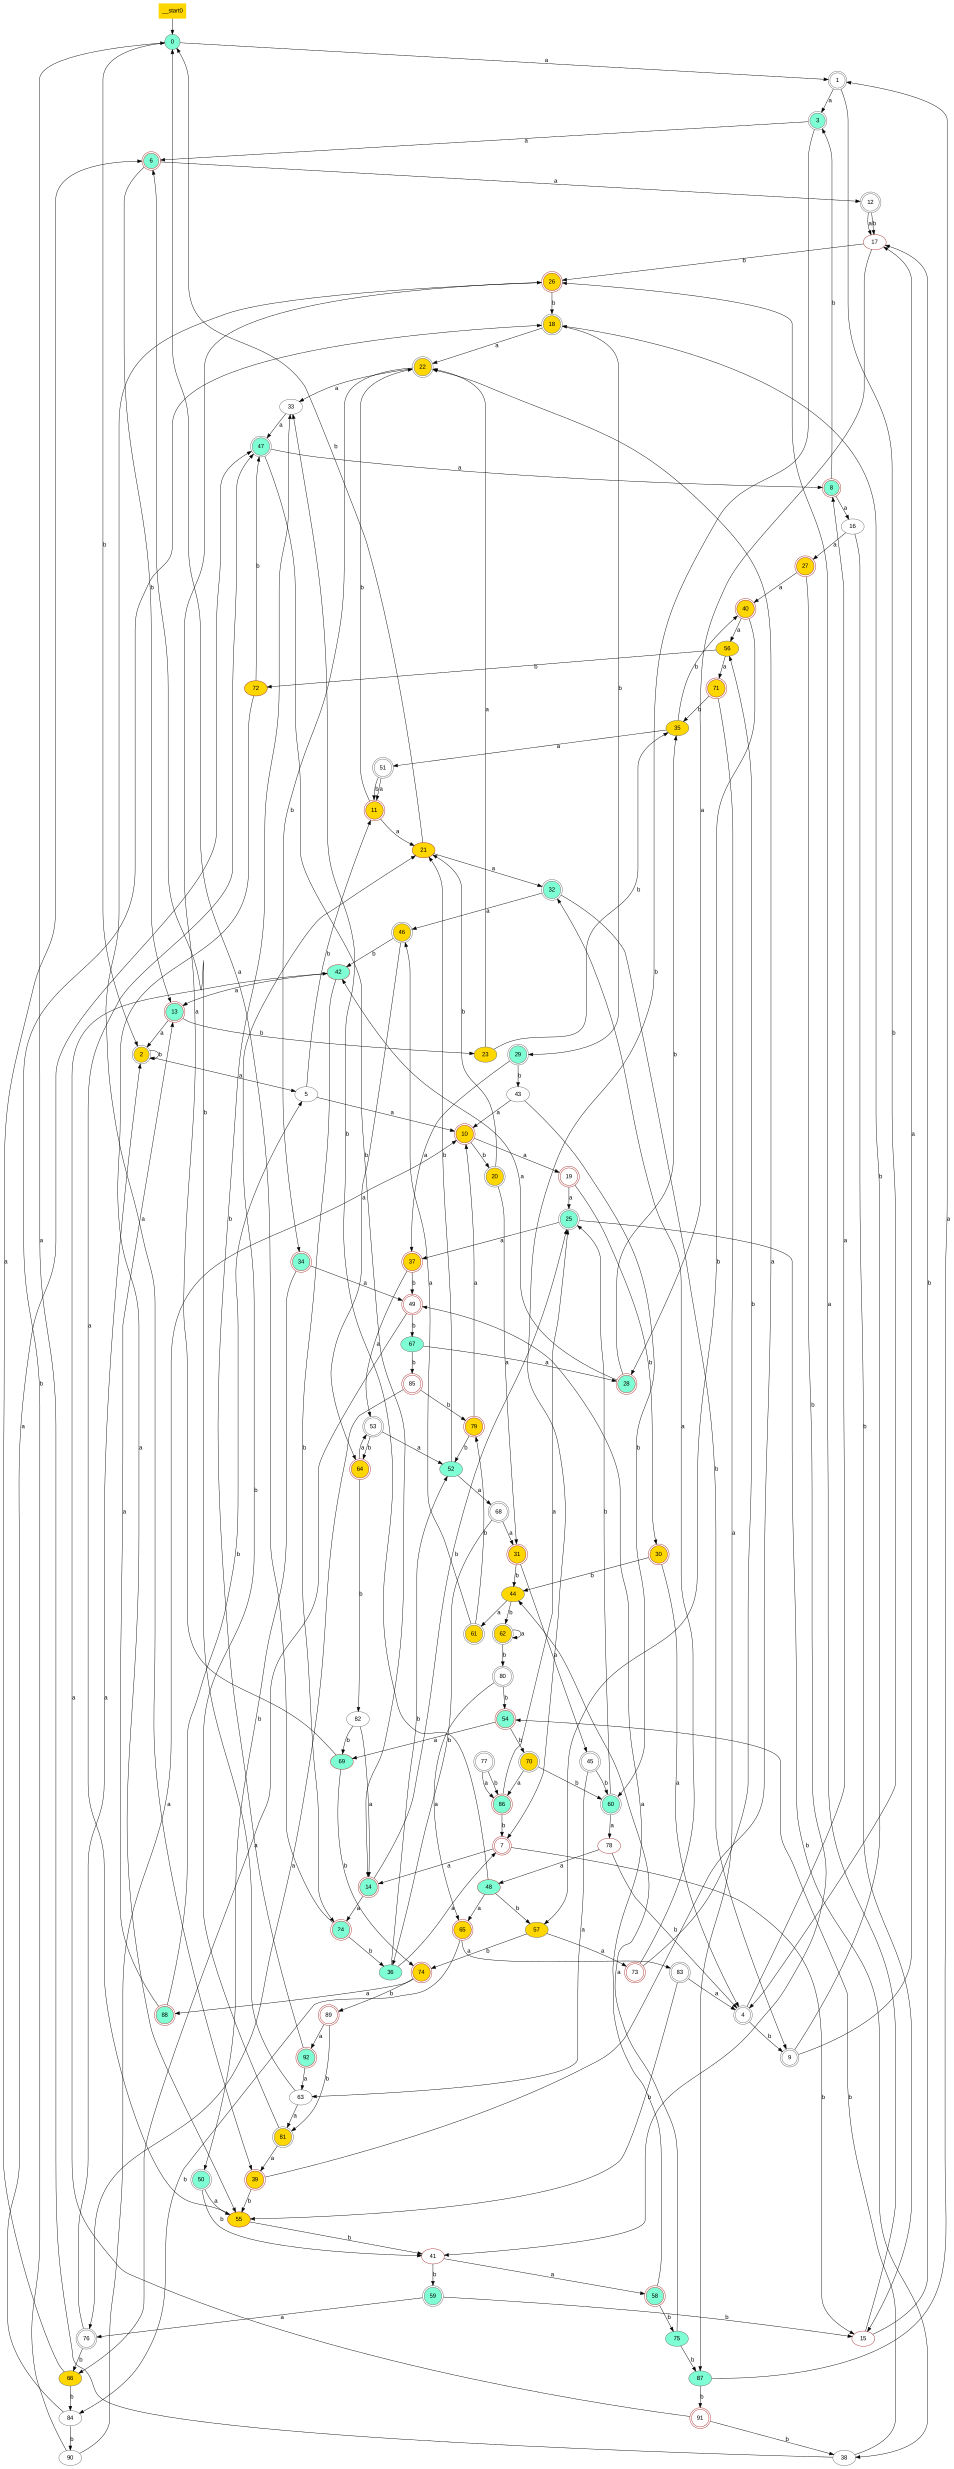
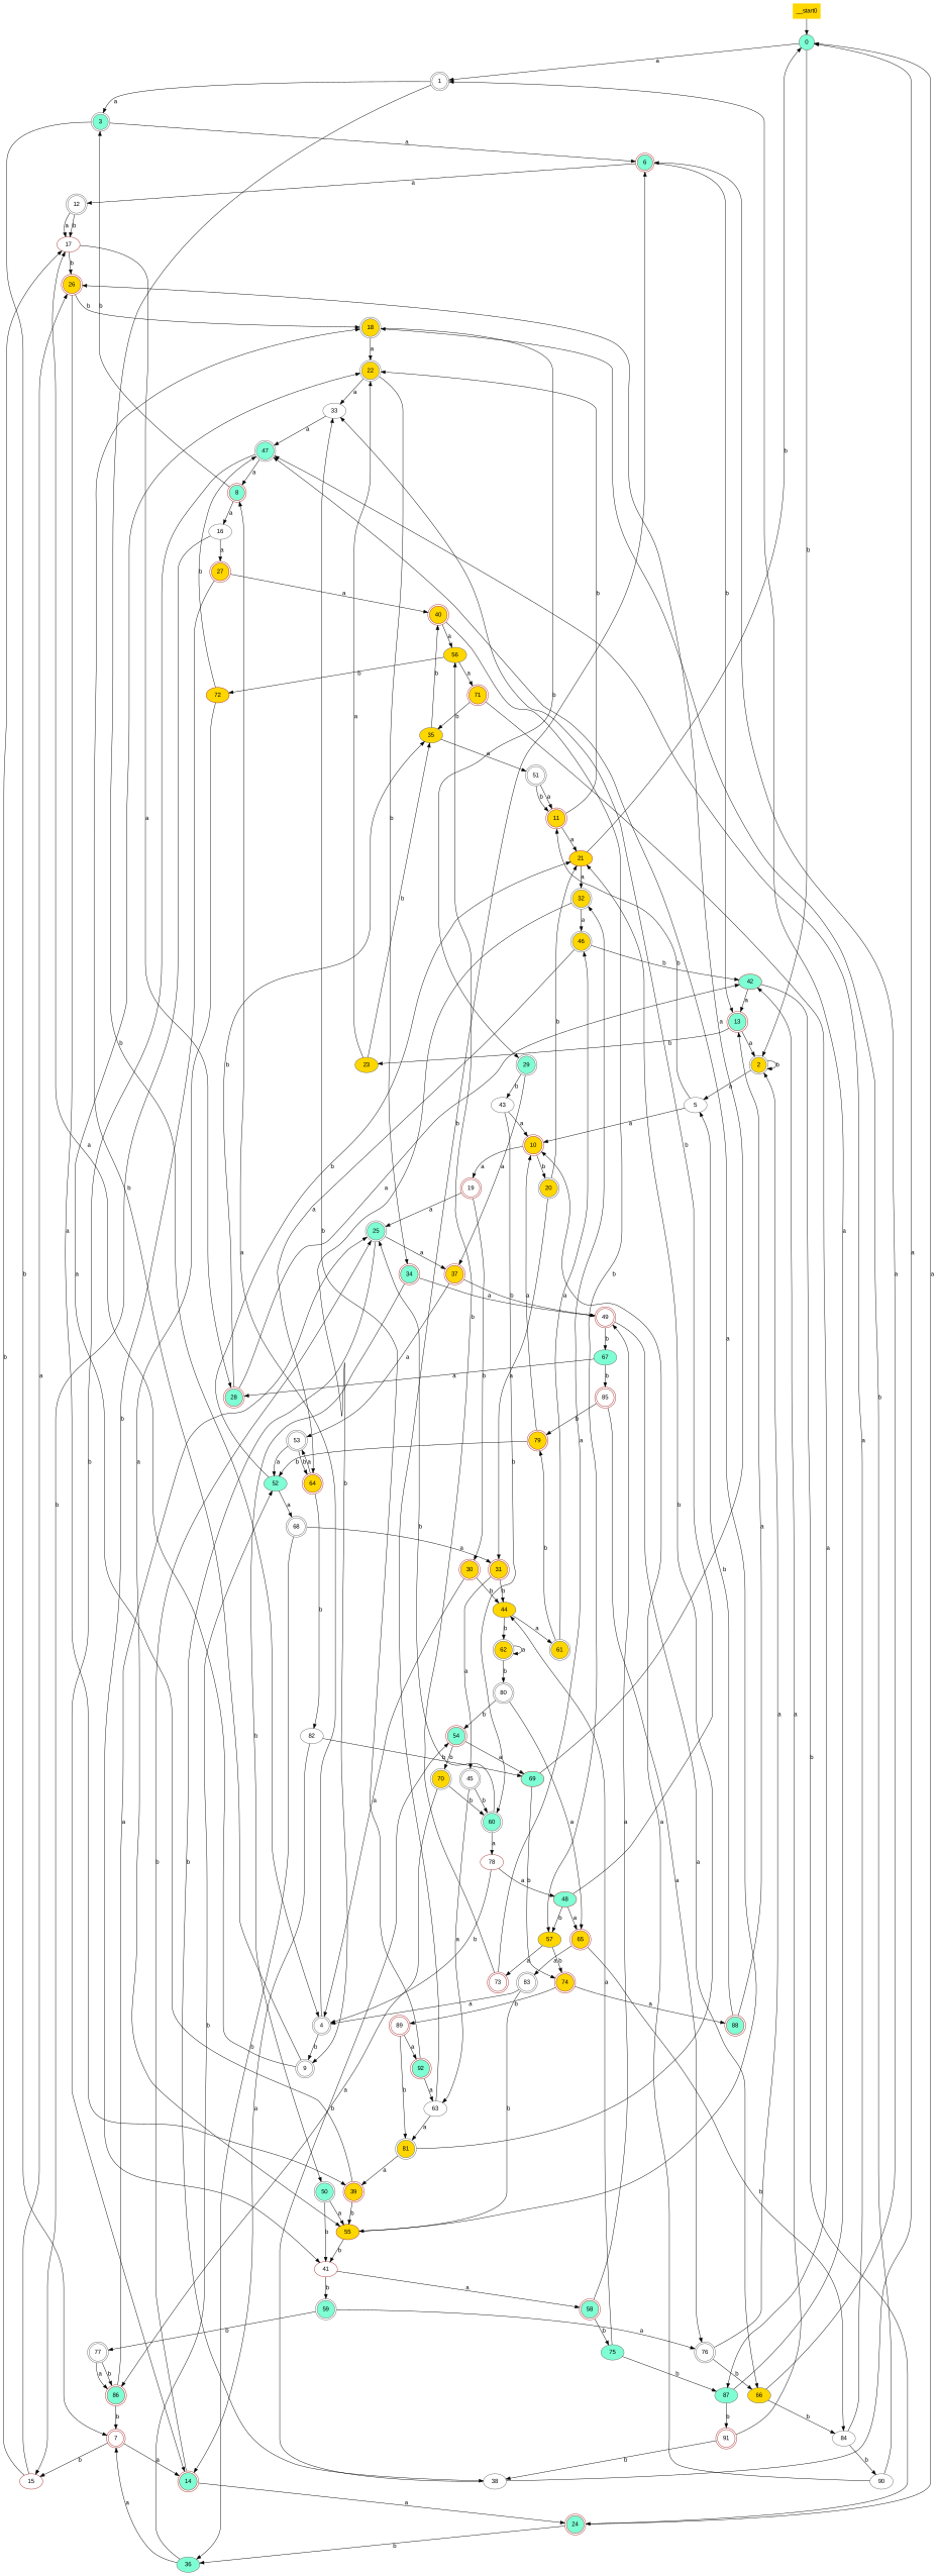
  digraph {
    fontname="Liberation Sans"
    node [color=gray40 fillcolor=gold fontname="Liberation Sans" shape=doublecircle style=filled]
    edge [fontname="Liberation Sans"]
    __start0 [color=brown shape=none]
    0 [fillcolor=aquamarine shape=circle]
    1 [fillcolor=white]
    2
    3 [fillcolor=aquamarine]
    4 [fillcolor=white]
    5 [fillcolor=white shape=""]
    6 [color=brown fillcolor=aquamarine]
    7 [color=brown fillcolor=white]
    8 [color=brown fillcolor=aquamarine]
    9 [fillcolor=white]
    10 [color=brown]
    11 [color=brown]
    12 [fillcolor=white]
    13 [color=brown fillcolor=aquamarine]
    14 [color=brown fillcolor=aquamarine]
    15 [color=brown fillcolor=white shape=""]
    16 [fillcolor=white shape=""]
    17 [color=brown fillcolor=white shape=""]
    18
    19 [color=brown fillcolor=white]
    20
    21 [color=brown shape=""]
    22
    23 [shape=""]
    24 [color=brown fillcolor=aquamarine]
    25 [fillcolor=aquamarine]
    26 [color=brown]
    27 [color=brown]
    28 [color=brown fillcolor=aquamarine]
    29 [fillcolor=aquamarine]
    30 [color=brown]
    31 [color=brown]
-   32 [fillcolor=aquamarine]
+   32
    33 [fillcolor=white shape=""]
    34 [color=brown fillcolor=aquamarine]
    35 [shape=""]
    36 [fillcolor=aquamarine shape=""]
    37 [color=brown]
    38 [fillcolor=white shape=""]
    39 [color=brown]
    40 [color=brown]
    41 [color=brown fillcolor=white shape=""]
    42 [color=brown fillcolor=aquamarine shape=""]
    43 [fillcolor=white shape=""]
    44 [shape=""]
    45 [fillcolor=white]
    46
    47 [fillcolor=aquamarine]
    49 [color=brown fillcolor=white]
    50 [fillcolor=aquamarine]
    51 [fillcolor=white]
    52 [fillcolor=aquamarine shape=""]
    53 [fillcolor=white]
    54 [color=brown fillcolor=aquamarine]
    55 [color=brown shape=""]
    56 [shape=""]
    57 [shape=""]
    58 [color=brown fillcolor=aquamarine]
    59 [fillcolor=aquamarine]
    60 [fillcolor=aquamarine]
    61
    62
    63 [fillcolor=white shape=""]
    64 [color=brown]
    48 [color=brown fillcolor=aquamarine shape=""]
    65 [color=brown]
    66 [shape=""]
    67 [fillcolor=aquamarine shape=""]
    68 [fillcolor=white]
    69 [color=brown fillcolor=aquamarine shape=""]
    70
    71 [color=brown]
    72 [color=brown shape=""]
    73 [color=brown fillcolor=white]
    74 [color=brown]
    75 [fillcolor=aquamarine shape=""]
    76 [fillcolor=white]
    77 [fillcolor=white]
    78 [color=brown fillcolor=white shape=""]
    79 [color=brown]
    80 [fillcolor=white]
    81
    82 [fillcolor=white shape=""]
    83 [fillcolor=white]
    84 [fillcolor=white shape=""]
    85 [color=brown fillcolor=white]
    86 [color=brown fillcolor=aquamarine]
    87 [fillcolor=aquamarine shape=ellipse]
    88 [color=brown fillcolor=aquamarine]
    89 [color=brown fillcolor=white]
    90 [fillcolor=white shape=""]
    91 [color=brown fillcolor=white]
    92 [color=brown fillcolor=aquamarine]
    __start0 -> 0
    0 -> 1 [label=a]
    0 -> 2 [label=b]
    1 -> 3 [label=a]
    1 -> 4 [label=b]
    2 -> 2 [label=b]
    2 -> 5 [label=a]
    3 -> 6 [label=a]
    3 -> 7 [label=b]
    4 -> 8 [label=a]
    4 -> 9 [label=b]
    5 -> 10 [label=a]
    5 -> 11 [label=b]
    6 -> 12 [label=a]
    6 -> 13 [label=b]
    7 -> 14 [label=a]
    7 -> 15 [label=b]
    8 -> 3 [label=b]
    8 -> 16 [label=a]
    9 -> 17 [label=a]
    9 -> 18 [label=b]
    10 -> 19 [label=a]
    10 -> 20 [label=b]
    11 -> 21 [label=a]
    11 -> 22 [label=b]
    12 -> 17 [label=a]
    12 -> 17 [label=b]
    13 -> 2 [label=a]
    13 -> 23 [label=b]
    14 -> 24 [label=a]
    14 -> 25 [label=b]
    15 -> 17 [label=b]
    15 -> 26 [label=a]
    16 -> 15 [label=b]
    16 -> 27 [label=a]
    17 -> 26 [label=b]
    17 -> 28 [label=a]
    18 -> 22 [label=a]
    18 -> 29 [label=b]
    19 -> 25 [label=a]
    19 -> 30 [label=b]
    20 -> 21 [label=b]
    20 -> 31 [label=a]
    21 -> 0 [label=b]
    21 -> 32 [label=a]
    22 -> 33 [label=a]
    22 -> 34 [label=b]
    23 -> 22 [label=a]
    23 -> 35 [label=b]
    24 -> 0 [label=a]
    24 -> 36 [label=b]
    25 -> 37 [label=a]
    25 -> 38 [label=b]
    26 -> 18 [label=b]
    26 -> 39 [label=a]
    27 -> 40 [label=a]
    27 -> 41 [label=b]
    28 -> 35 [label=b]
    28 -> 42 [label=a]
    29 -> 37 [label=a]
    29 -> 43 [label=b]
    30 -> 4 [label=a]
    30 -> 44 [label=b]
    31 -> 44 [label=b]
    31 -> 45 [label=a]
    32 -> 9 [label=b]
    32 -> 46 [label=a]
    33 -> 47 [label=a]
    34 -> 49 [label=a]
    34 -> 50 [label=b]
    35 -> 40 [label=b]
    35 -> 51 [label=a]
    36 -> 7 [label=a]
    36 -> 52 [label=b]
    37 -> 49 [label=b]
    37 -> 53 [label=a]
    38 -> 0 [label=a]
    38 -> 54 [label=b]
    39 -> 22 [label=a]
    39 -> 55 [label=b]
    40 -> 56 [label=a]
    40 -> 57 [label=b]
    41 -> 58 [label=a]
    41 -> 59 [label=b]
    42 -> 13 [label=a]
    42 -> 24 [label=b]
    43 -> 10 [label=a]
    43 -> 60 [label=b]
    44 -> 61 [label=a]
    44 -> 62 [label=b]
    45 -> 60 [label=b]
    45 -> 63 [label=a]
    46 -> 42 [label=b]
    46 -> 64 [label=a]
    47 -> 8 [label=a]
    47 -> 14 [label=b]
    49 -> 66 [label=a]
    49 -> 67 [label=b]
    50 -> 41 [label=b]
    50 -> 55 [label=a]
    51 -> 11 [label=a]
    51 -> 11 [label=b]
    52 -> 21 [label=b]
    52 -> 68 [label=a]
    53 -> 52 [label=a]
    53 -> 64 [label=b]
    54 -> 69 [label=a]
    54 -> 70 [label=b]
    55 -> 41 [label=b]
    55 -> 47 [label=a]
    56 -> 71 [label=a]
    56 -> 72 [label=b]
    57 -> 73 [label=a]
    57 -> 74 [label=b]
    58 -> 49 [label=a]
    58 -> 75 [label=b]
    59 -> 76 [label=a]
-   59 -> 15 [label=b]
+   59 -> 77 [label=b]
    60 -> 25 [label=b]
    60 -> 78 [label=a]
    61 -> 46 [label=a]
    61 -> 79 [label=b]
    62 -> 62 [label=a]
    62 -> 80 [label=b]
    63 -> 6 [label=b]
    63 -> 81 [label=a]
    64 -> 53 [label=a]
    64 -> 82 [label=b]
    48 -> 33 [label=b]
    48 -> 57 [label=b]
    48 -> 65 [label=a]
    65 -> 83 [label=a]
    65 -> 84 [label=b]
    66 -> 6 [label=a]
    66 -> 84 [label=b]
    67 -> 28 [label=a]
    67 -> 85 [label=b]
    68 -> 31 [label=a]
    68 -> 36 [label=b]
    69 -> 26 [label=a]
    69 -> 74 [label=b]
    70 -> 60 [label=b]
    70 -> 86 [label=a]
    71 -> 35 [label=b]
    71 -> 87 [label=a]
    72 -> 47 [label=b]
    72 -> 55 [label=a]
    73 -> 32 [label=a]
    73 -> 56 [label=b]
    74 -> 88 [label=a]
    74 -> 89 [label=b]
    75 -> 44 [label=a]
    75 -> 87 [label=b]
    76 -> 2 [label=a]
    76 -> 66 [label=b]
    77 -> 86 [label=a]
    77 -> 86 [label=b]
    78 -> 4 [label=b]
    78 -> 48 [label=a]
    79 -> 10 [label=a]
    79 -> 52 [label=b]
    80 -> 54 [label=b]
    80 -> 65 [label=a]
    81 -> 21 [label=b]
    81 -> 39 [label=a]
    82 -> 14 [label=a]
    82 -> 69 [label=b]
    83 -> 4 [label=a]
    83 -> 55 [label=b]
    84 -> 47 [label=a]
    84 -> 90 [label=b]
    85 -> 76 [label=a]
    85 -> 79 [label=b]
    86 -> 7 [label=b]
    86 -> 25 [label=a]
    87 -> 1 [label=a]
    87 -> 91 [label=b]
    88 -> 5 [label=b]
    88 -> 13 [label=a]
    89 -> 81 [label=b]
    89 -> 92 [label=a]
    90 -> 10 [label=a]
    90 -> 18 [label=b]
    91 -> 38 [label=b]
    91 -> 42 [label=a]
    92 -> 33 [label=b]
    92 -> 63 [label=a]
  }
